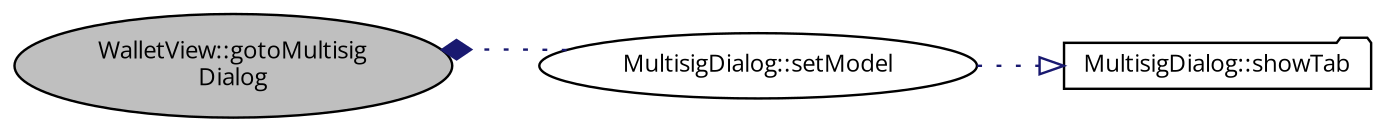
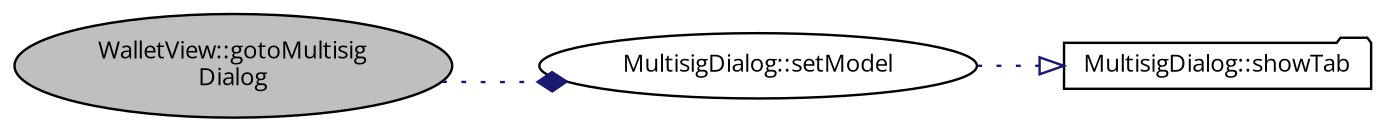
  digraph {
    fontname="Open Sans"
    rankdir=LR
    node [color=black fillcolor=white fontname="Open Sans" fontsize=10 shape=ellipse style=filled]
    edge [color=midnightblue fontname="Open Sans" fontsize=10 labelfontname=Helvetica labelfontsize=10 style=dotted]
    n1 [fillcolor=grey75 fontcolor=black height=0.2 label="WalletView::gotoMultisig\lDialog" width=0.4]
    n2 [height=0.2 label="MultisigDialog::setModel" width=0.4]
    n3 [height=0.2 label="MultisigDialog::showTab" shape=folder width=0.4]
-   n2 -> n1 [arrowhead=diamond]
+   n1 -> n2 [arrowhead=diamond]
    n2 -> n3 [arrowhead=onormal]
  }
